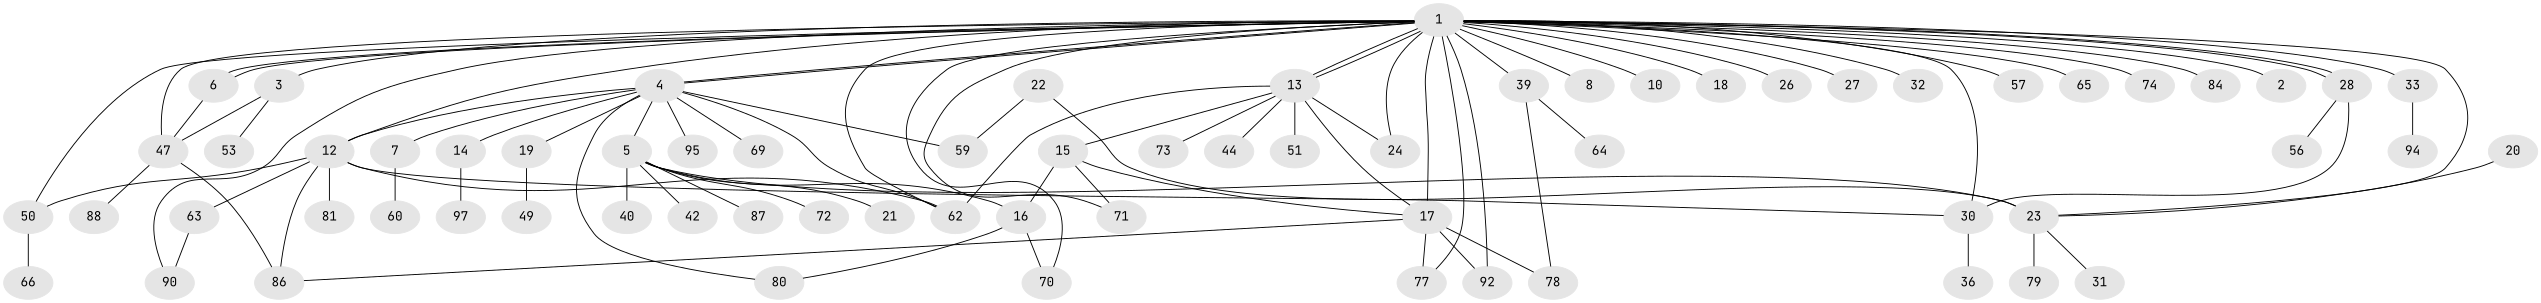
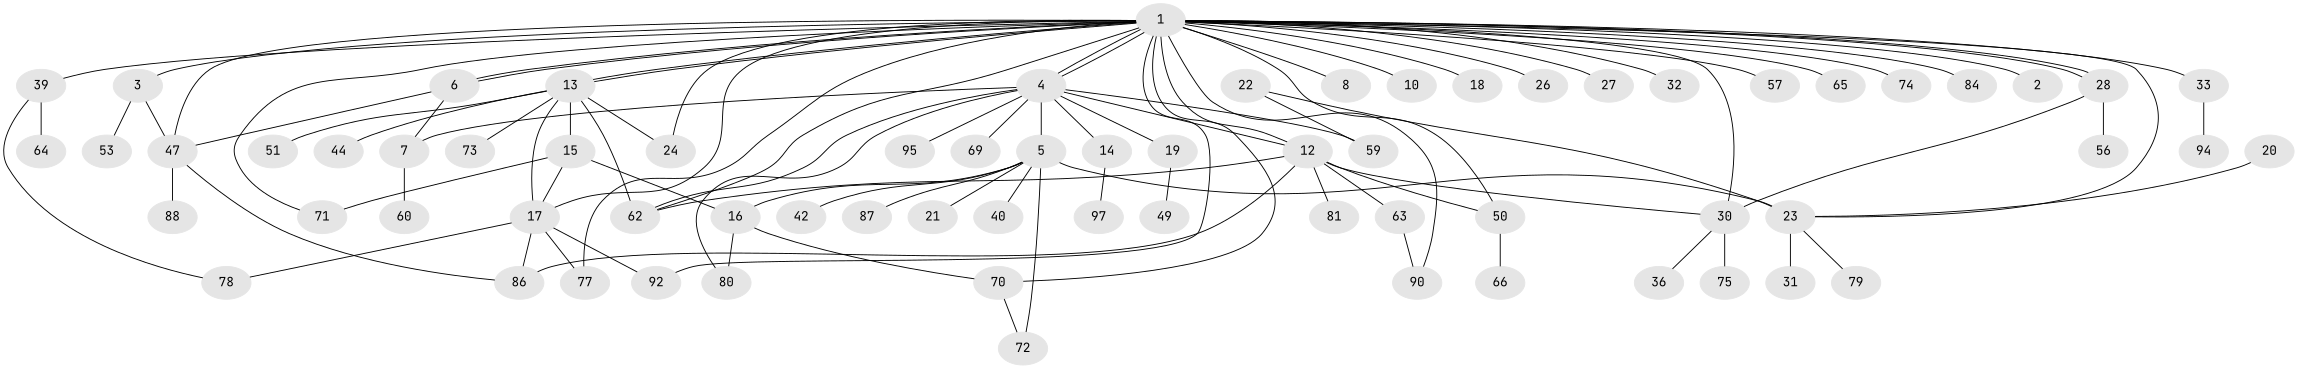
  graph {
    fontname="JetBrains Mono"
    node [color=gray90 fontname="JetBrains Mono" style=filled]
    edge [fontname="JetBrains Mono"]
    1 [super="+48"]
    2
    3 [super="+35"]
    4 [super="+29"]
    6 [super="+58"]
    8
    10
    12 [super="+37"]
    13 [super="+68"]
    17 [super="+34"]
    18 [super="+67"]
    23 [super="+61"]
    24 [super="+46"]
    26
    27
    28 [super="+45"]
    30 [super="+89"]
    32
    33
    39 [super="+83"]
    47 [super="+76"]
    50
    57
    62
    65
    70 [super="+91"]
    71
    74
    77
    84
    90 [super="+96"]
    92
    53
    5 [super="+9"]
    7
    14 [super="+38"]
    19
    n38 [label=95]
    59 [super="+82"]
    69 [super="+95"]
    80
    63
    81
    86
    15 [super="+54"]
    44 [super="+55"]
    51
    73
    78
    31
    79
    56
    36
+   75
    94
    64
    88
    66
    72 [super="+98"]
    16 [super="+41"]
    21
    40
    42
    87
    60
    97
    49
    20 [super="+43"]
    22 [super="+52"]
    1 -- 2
    1 -- 3
    1 -- 4
    1 -- 4
    1 -- 6
    1 -- 6
    1 -- 8
    1 -- 10
    1 -- 12
    1 -- 13
    1 -- 13
    1 -- 17 [weight=2]
    1 -- 18
    1 -- 23
    1 -- 24
    1 -- 26
    1 -- 27
    1 -- 28
    1 -- 28
    1 -- 30
    1 -- 32
    1 -- 33
    1 -- 39
    1 -- 47 [weight=2]
    1 -- 50
    1 -- 57
    1 -- 62
    1 -- 65
    1 -- 70
    1 -- 71
    1 -- 74
    1 -- 77
    1 -- 84
    1 -- 90
    1 -- 92
    3 -- 47
    3 -- 53
    4 -- 12
    4 -- 62
    4 -- 5
    4 -- 7
    4 -- 14
    4 -- 19
    4 -- n38
    4 -- 59
    4 -- 69
    4 -- 80
    6 -- 47
+   6 -- 7
    12 -- 30
    12 -- 50
    12 -- 62
    12 -- 63
    12 -- 81
    12 -- 86
    13 -- 17
    13 -- 24
    13 -- 62
    13 -- 15
    13 -- 44
    13 -- 51
    13 -- 73
    17 -- 77
    17 -- 92
    17 -- 86
    17 -- 78
    23 -- 31
    23 -- 79
    28 -- 30 [weight=2]
    28 -- 56
    30 -- 36
+   30 -- 75
    33 -- 94
    39 -- 78
    39 -- 64
    47 -- 86
    47 -- 88
    50 -- 66
+   70 -- 72
    5 -- 23 [weight=2]
    5 -- 72
    5 -- 16
    5 -- 21
    5 -- 40
    5 -- 42
    5 -- 87
    7 -- 60
    14 -- 97
    19 -- 49
    63 -- 90
    15 -- 17
    15 -- 71
    15 -- 16
    16 -- 70
    16 -- 80
    20 -- 23
    22 -- 23
    22 -- 59
  }
